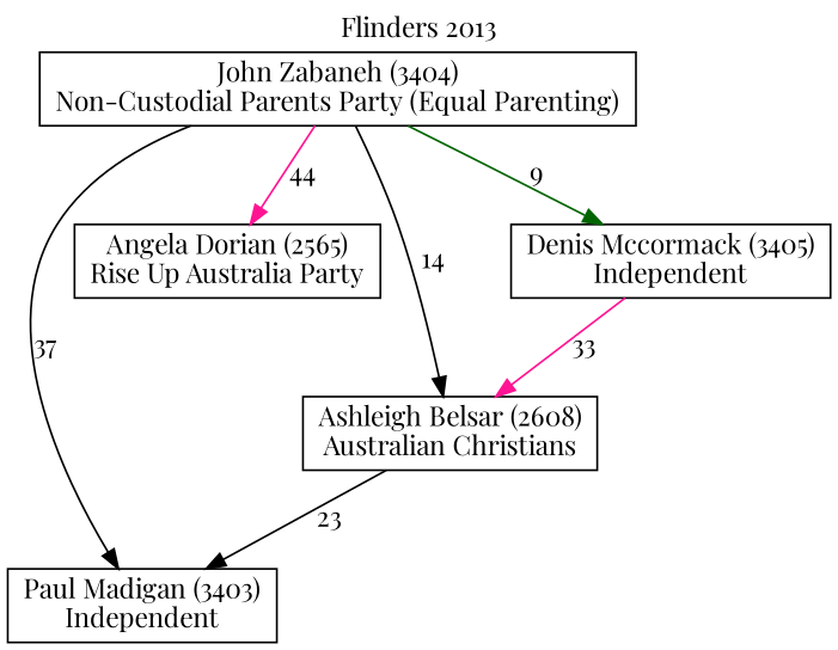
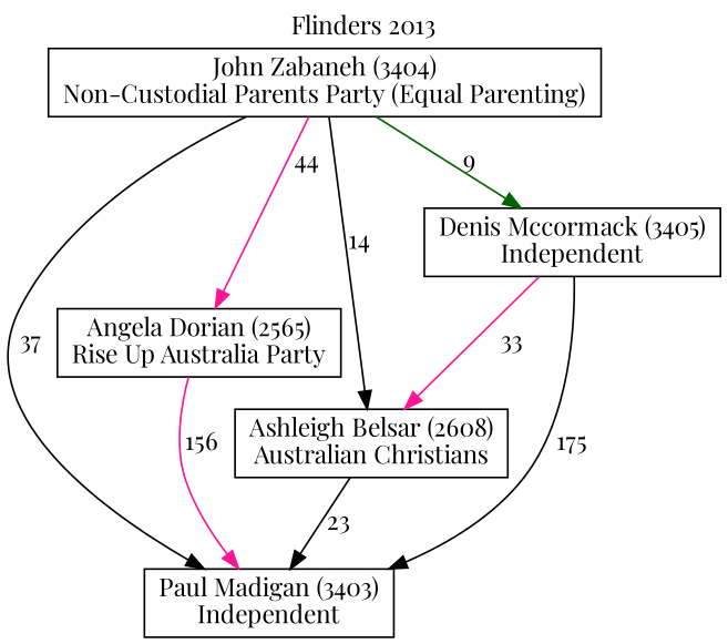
  digraph {
    fontname="Playfair Display"
    label="Flinders 2013"
    labelloc=t
    mclimit=10
    node [fontname="Playfair Display" shape=box]
    edge [color=black fontname="Playfair Display"]
    n1 [label="Paul Madigan (3403)\nIndependent"]
    n2 [label="Angela Dorian (2565)\nRise Up Australia Party"]
    n3 [label="Ashleigh Belsar (2608)\nAustralian Christians"]
    n4 [label="Denis Mccormack (3405)\nIndependent"]
    n5 [label="John Zabaneh (3404)\nNon-Custodial Parents Party (Equal Parenting)"]
+   n2 -> n1 [color=deeppink label=156]
    n3 -> n1 [label=23]
+   n4 -> n1 [label=175]
    n4 -> n3 [color=deeppink label=33]
    n5 -> n1 [label=37]
    n5 -> n2 [color=deeppink label=44]
    n5 -> n3 [label=14]
    n5 -> n4 [color=darkgreen label=9]
  }
